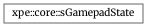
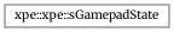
  digraph {
    rankdir=LR
    fontname=Merriweather
-   n1 [color=grey40 fillcolor=white fontname=Merriweather fontsize=10 height=0.2 label="xpe::core::sGamepadState" shape=box style=filled width=0.4]
+   n1 [color=grey40 fillcolor=white fontname=Merriweather fontsize=10 height=0.2 label="xpe::xpe::sGamepadState" shape=box style=filled width=0.4]
  }
